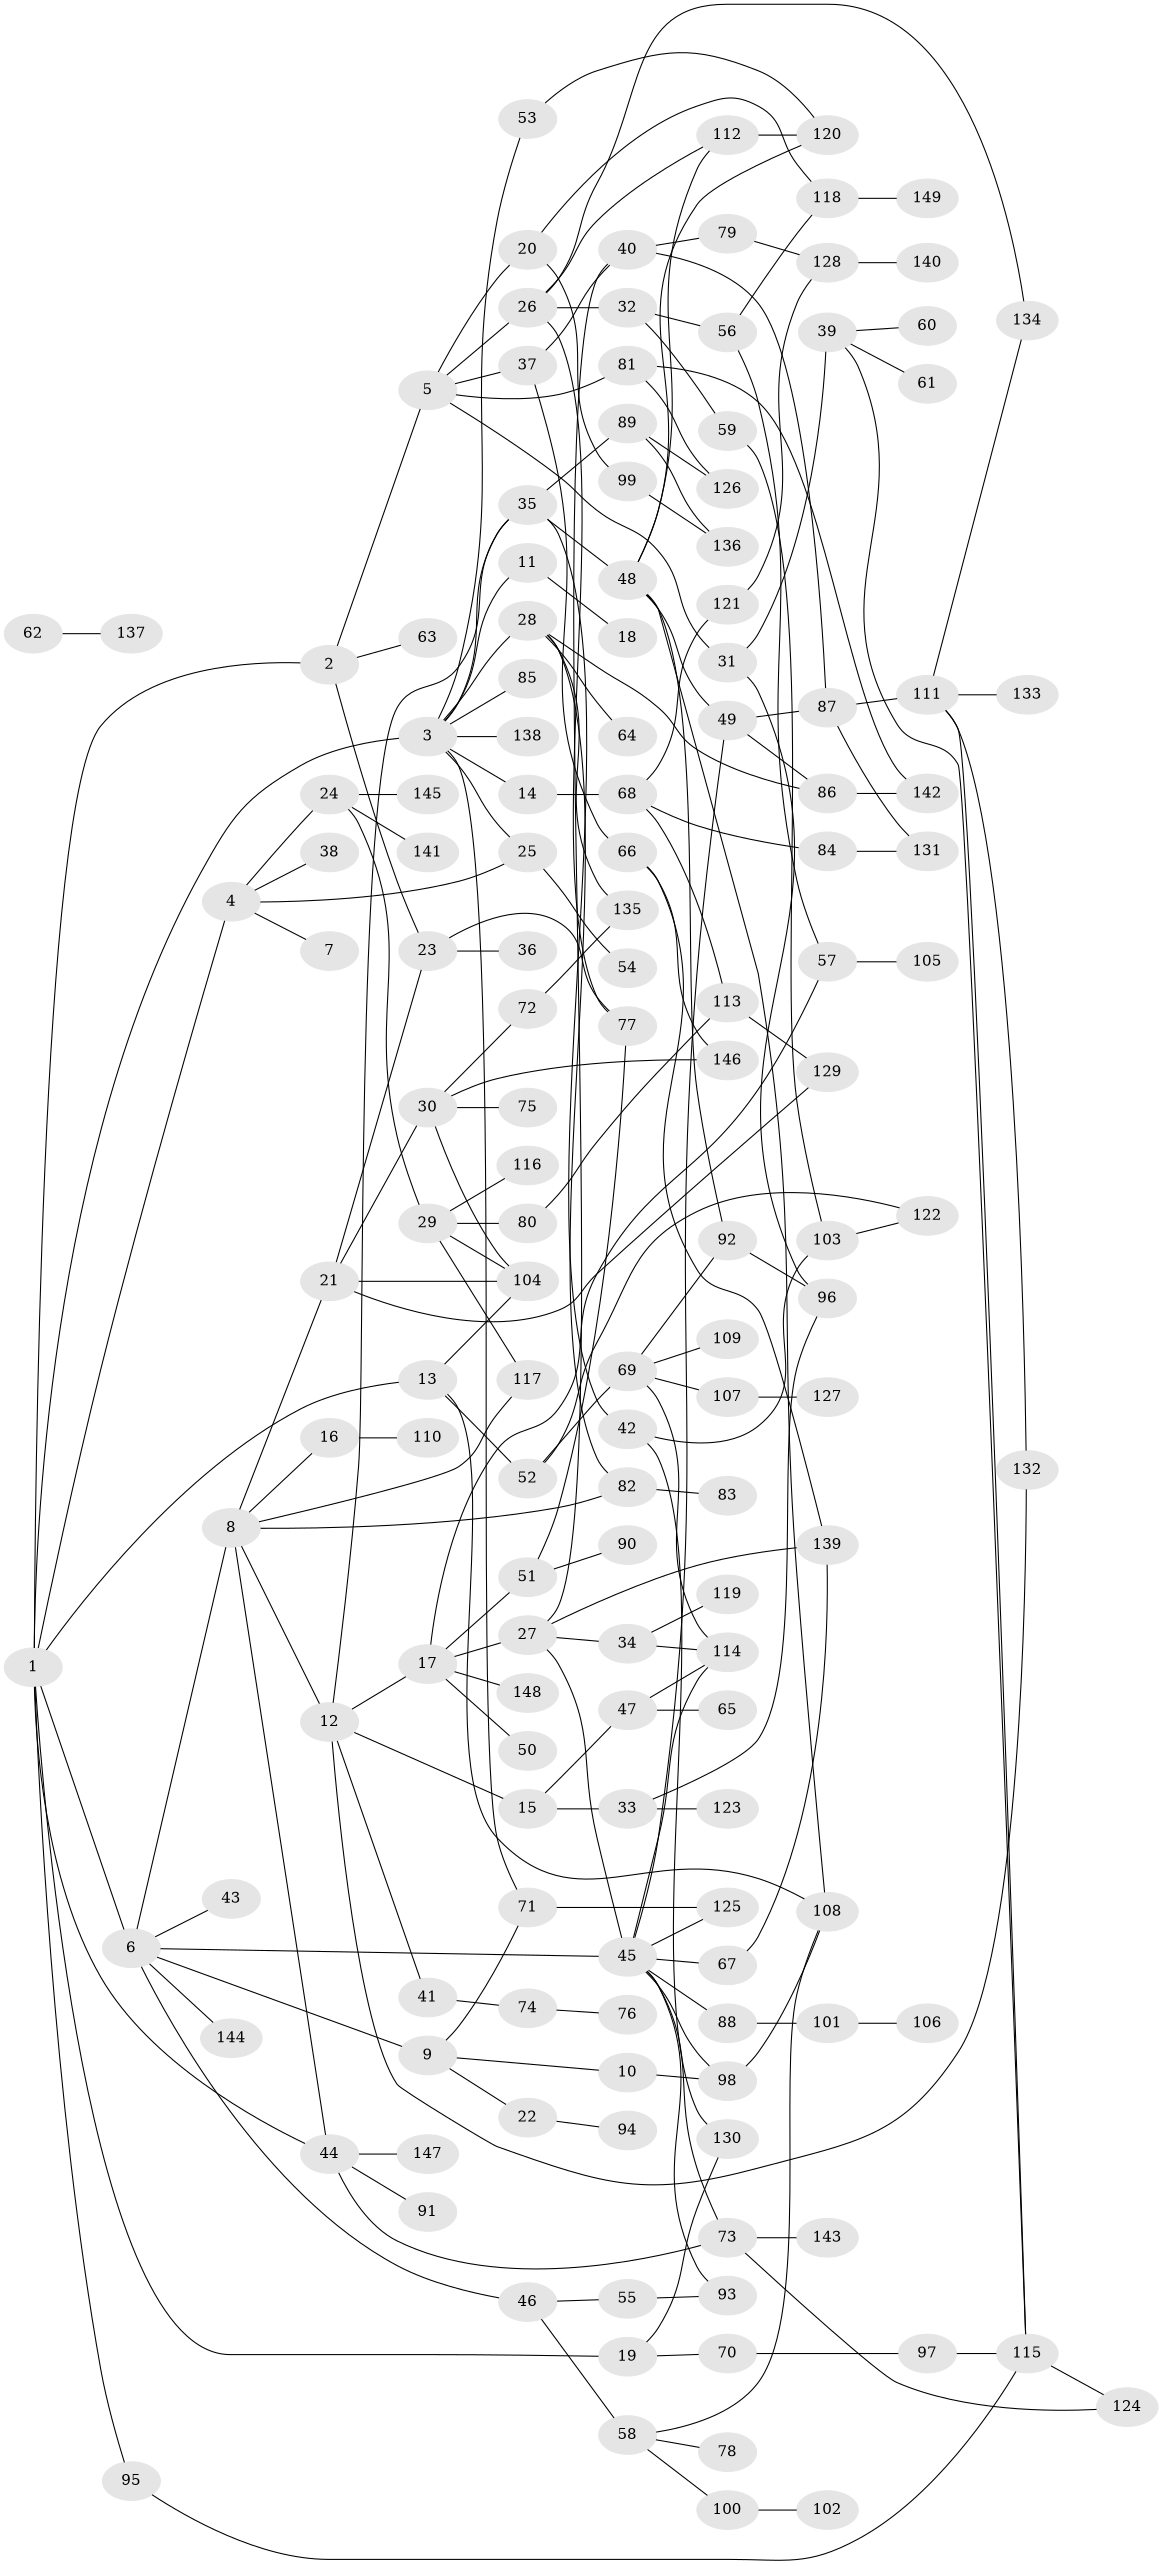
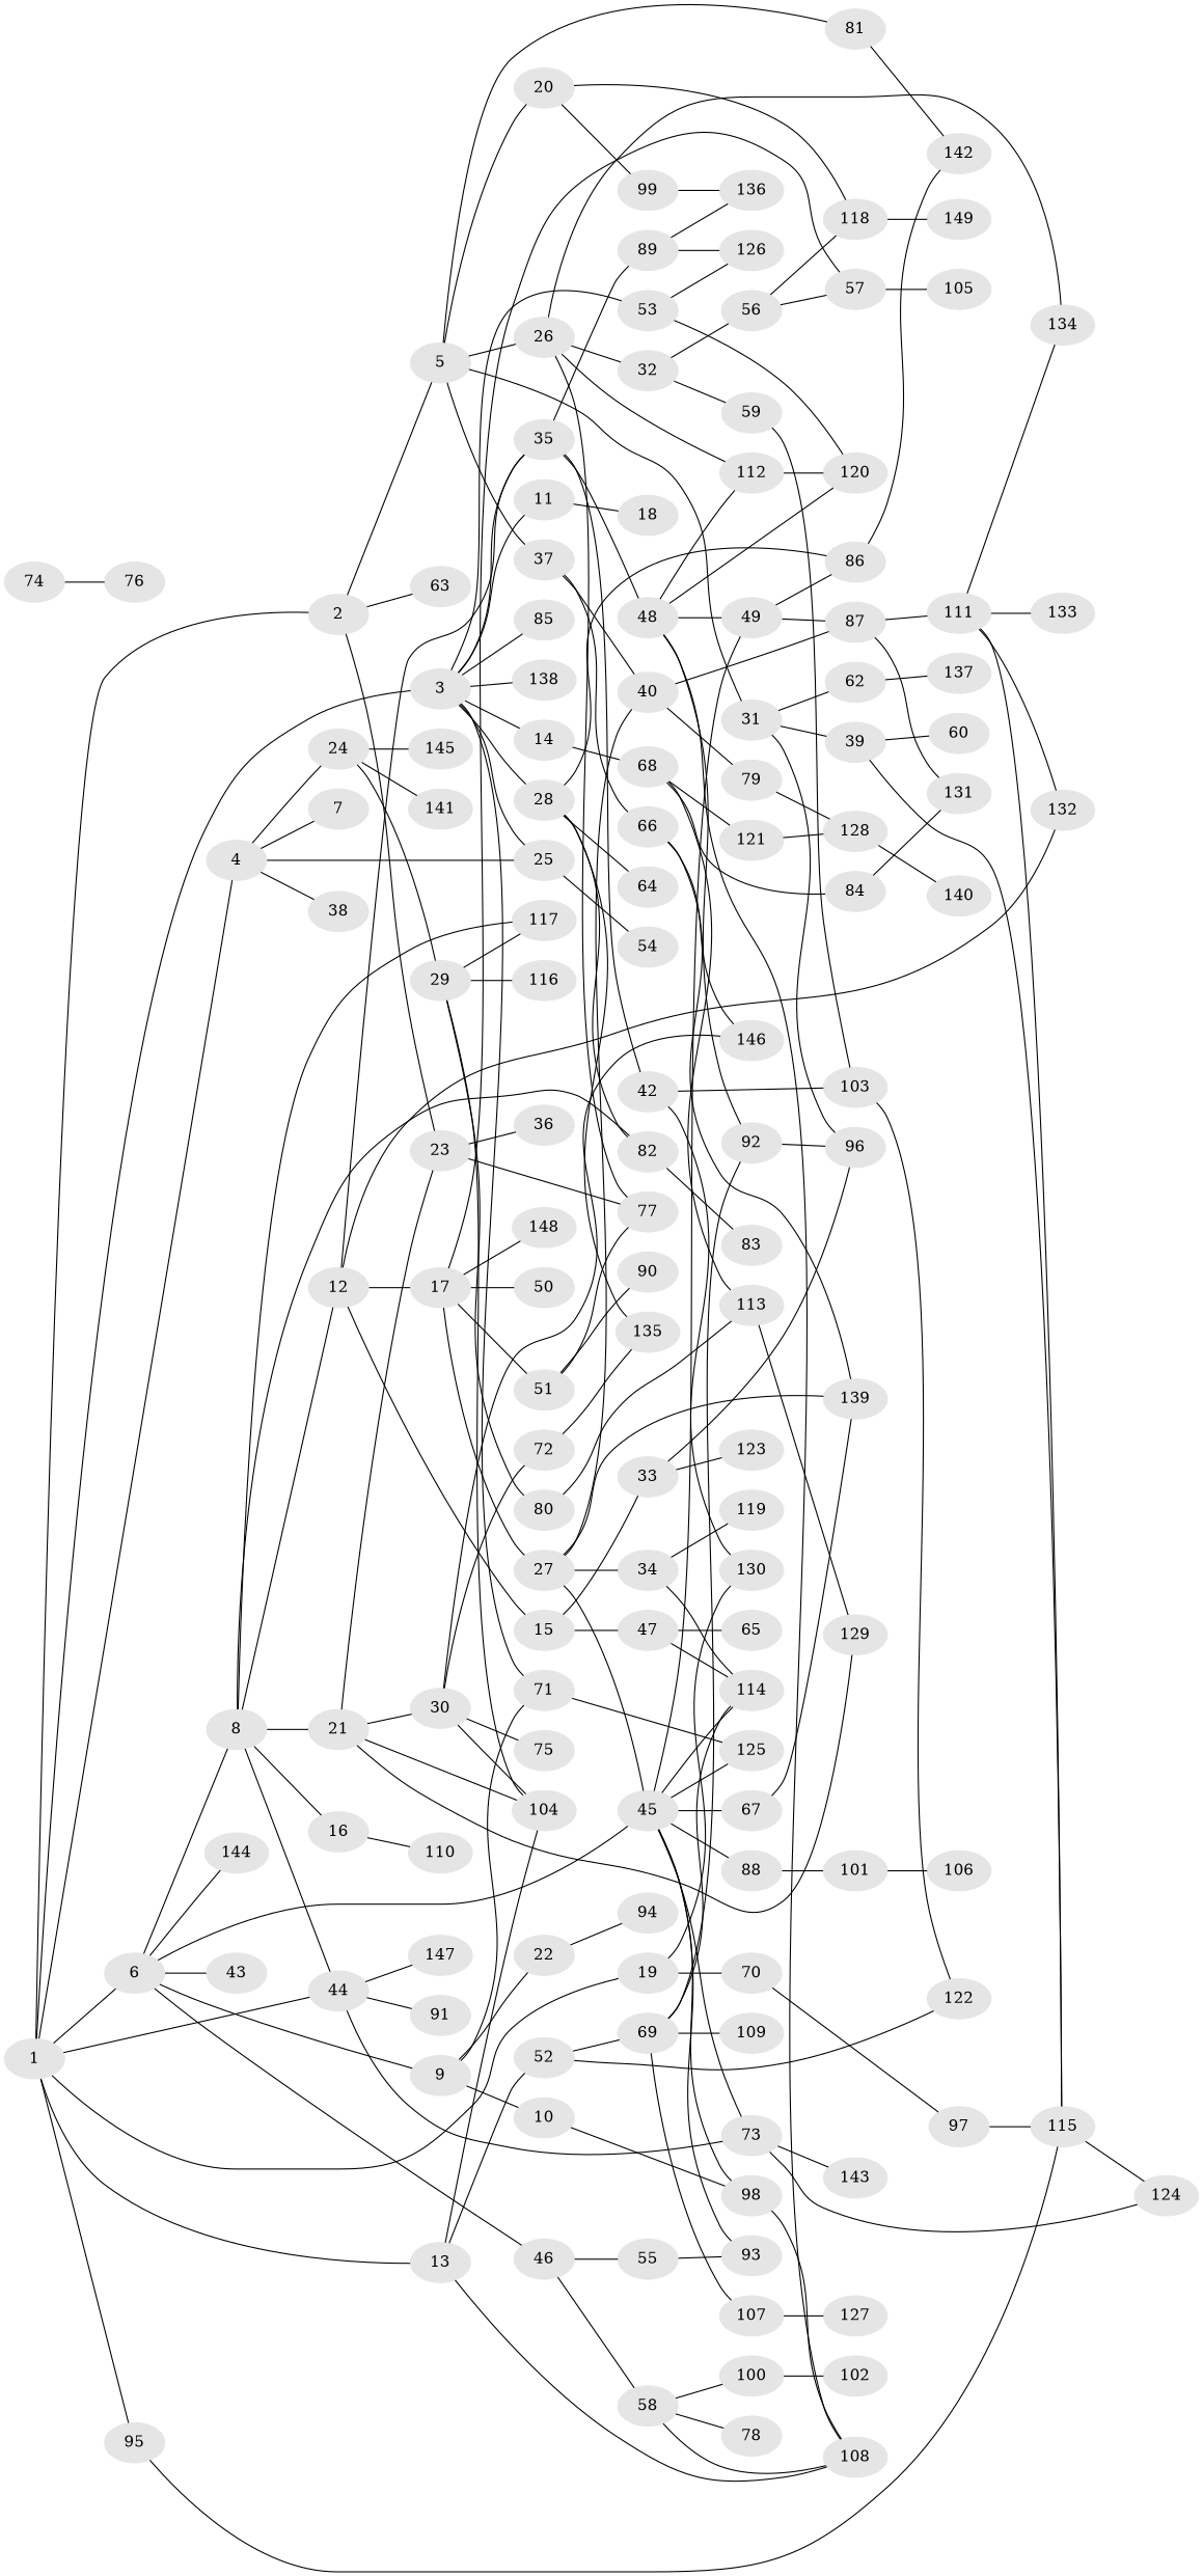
  graph {
    rankdir=LR
    node [color=gray90 style=filled]
    1
    2
    3
    4
    6
    13
    19
    44
    95
    5
    23
    63
    11
    14
    25
    28
    35
    53
    71
    85
    138
    7
    24
    38
    8
    9
    43
    45
    46
    144
    52
    104
    108
    70
    130
    73
    91
    147
    115
    20
    26
    31
    37
    81
    36
    77
    18
    68
    54
    82
    64
    86
    135
    42
    48
    89
    120
    125
    29
    141
    145
    99
    118
    32
    112
    134
    39
    62
    96
    40
    66
    126
    142
    12
    16
    21
    117
    10
    22
    98
    114
    49
    67
    88
    93
    55
    58
    15
    17
-   41
    132
    110
    30
    129
    83
    94
    33
    47
    27
    50
    51
    57
    148
    74
    101
    106
    69
    122
    84
    113
    121
    123
    65
    34
    139
    90
    105
    97
    136
    149
    72
    75
    146
    80
    116
    56
    59
    119
    79
    87
    60
-   61
    137
    103
    92
    124
    128
    131
    111
    76
    143
    78
    100
    107
    109
    102
    127
    140
    133
    1 -- 2
    1 -- 3
    1 -- 4
    1 -- 6
    1 -- 13
    1 -- 19
    1 -- 44
    1 -- 95
    2 -- 5
    2 -- 23
    2 -- 63
    3 -- 11
    3 -- 14
    3 -- 25
    3 -- 28
    3 -- 35
    3 -- 53
    3 -- 71
    3 -- 85
    3 -- 138
    4 -- 25
    4 -- 7
    4 -- 24
    4 -- 38
    6 -- 8
    6 -- 9
    6 -- 43
    6 -- 45
    6 -- 46
    6 -- 144
    13 -- 52
    13 -- 104
    13 -- 108
    19 -- 70
    19 -- 130
    44 -- 73
    44 -- 91
    44 -- 147
    95 -- 115
    5 -- 20
    5 -- 26
    5 -- 31
    5 -- 37
    5 -- 81
    23 -- 36
    23 -- 77
    11 -- 18
    14 -- 68
    25 -- 54
    28 -- 82
    28 -- 64
    28 -- 86
    28 -- 135
    35 -- 42
    35 -- 48
    35 -- 89
    53 -- 120
    71 -- 125
    24 -- 29
    24 -- 141
    24 -- 145
    8 -- 44
    8 -- 82
    8 -- 12
    8 -- 16
    8 -- 21
    8 -- 117
    9 -- 71
    9 -- 10
    9 -- 22
    45 -- 73
    45 -- 125
    45 -- 98
    45 -- 114
    45 -- 49
    45 -- 67
    45 -- 88
    45 -- 93
    46 -- 55
    46 -- 58
    52 -- 69
    52 -- 122
    70 -- 97
    73 -- 124
    73 -- 143
    115 -- 124
    20 -- 99
    20 -- 118
    26 -- 77
    26 -- 32
    26 -- 112
    26 -- 134
    31 -- 39
+   31 -- 62
    31 -- 96
    37 -- 40
    37 -- 66
-   81 -- 126
+   53 -- 126
    81 -- 142
    68 -- 84
    68 -- 113
    68 -- 121
    82 -- 83
    86 -- 142
    42 -- 130
    42 -- 103
    48 -- 108
    48 -- 120
    48 -- 112
    48 -- 49
    48 -- 92
    89 -- 126
    89 -- 136
    29 -- 104
    29 -- 117
    29 -- 80
    29 -- 116
    99 -- 136
    118 -- 149
    32 -- 56
    32 -- 59
    112 -- 120
    39 -- 115
    39 -- 60
-   39 -- 61
    62 -- 137
    40 -- 79
    40 -- 87
    66 -- 139
    66 -- 146
    12 -- 35
    12 -- 15
    12 -- 17
-   12 -- 41
    12 -- 132
    16 -- 110
    21 -- 23
    21 -- 104
    21 -- 30
    21 -- 129
    10 -- 98
    22 -- 94
    98 -- 108
    49 -- 86
    49 -- 87
    67 -- 139
    88 -- 101
    55 -- 93
    58 -- 108
    58 -- 78
    58 -- 100
    15 -- 33
    15 -- 47
    17 -- 27
    17 -- 50
    17 -- 51
    17 -- 57
    17 -- 148
-   41 -- 74
    30 -- 104
    30 -- 72
    30 -- 75
    30 -- 146
    33 -- 96
    33 -- 123
    47 -- 114
    47 -- 65
    27 -- 45
    27 -- 40
    27 -- 34
    27 -- 139
    51 -- 77
    51 -- 90
    57 -- 105
    74 -- 76
    101 -- 106
    69 -- 114
    69 -- 92
    69 -- 107
    69 -- 109
    84 -- 131
    113 -- 129
    121 -- 128
    34 -- 114
    34 -- 119
    97 -- 115
    72 -- 135
    80 -- 113
    56 -- 118
    56 -- 57
    59 -- 103
    79 -- 128
    87 -- 131
    87 -- 111
    103 -- 122
    92 -- 96
    128 -- 140
    111 -- 115
    111 -- 134
    111 -- 132
    111 -- 133
    100 -- 102
    107 -- 127
  }
